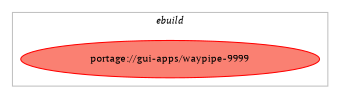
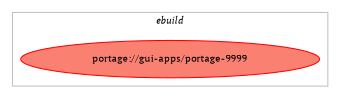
  digraph {
    compound=true
    concentrate=true
    fontname="PT Serif"
    fontsize=10
    newrank=true
    rankdir=LR
    ranksep=1.5
-   n1 [color=red fontname="PT Serif" fontsize=10 label="portage://gui-apps/waypipe-9999" width=4 style=filled fillcolor=salmon]
+   n1 [color=red fontname="PT Serif" fontsize=10 label="portage://gui-apps/portage-9999" width=4 style=filled fillcolor=salmon]
    subgraph cluster_1 {
      color=gray
      label=<<i>ebuild</i>>
      n1
    }
    subgraph cluster_2 {
      color=gray
      label=<<i>dependencies</i>>
      subgraph cluster_3 {
        color=gray
        fillcolor="#eeeeee"
        label=<<i>compile</i>>
        style=filled
      }
      subgraph cluster_4 {
        color=gray
        fillcolor="#eeeeee"
        label=<<i>compile and run</i>>
        style=filled
      }
      subgraph cluster_5 {
        color=gray
        fillcolor="#eeeeee"
        label=<<i>run</i>>
        style=filled
      }
    }
    subgraph cluster_6 {
      color=gray
      label=<<i>candidates</i>>
      rank=same
    }
  }
